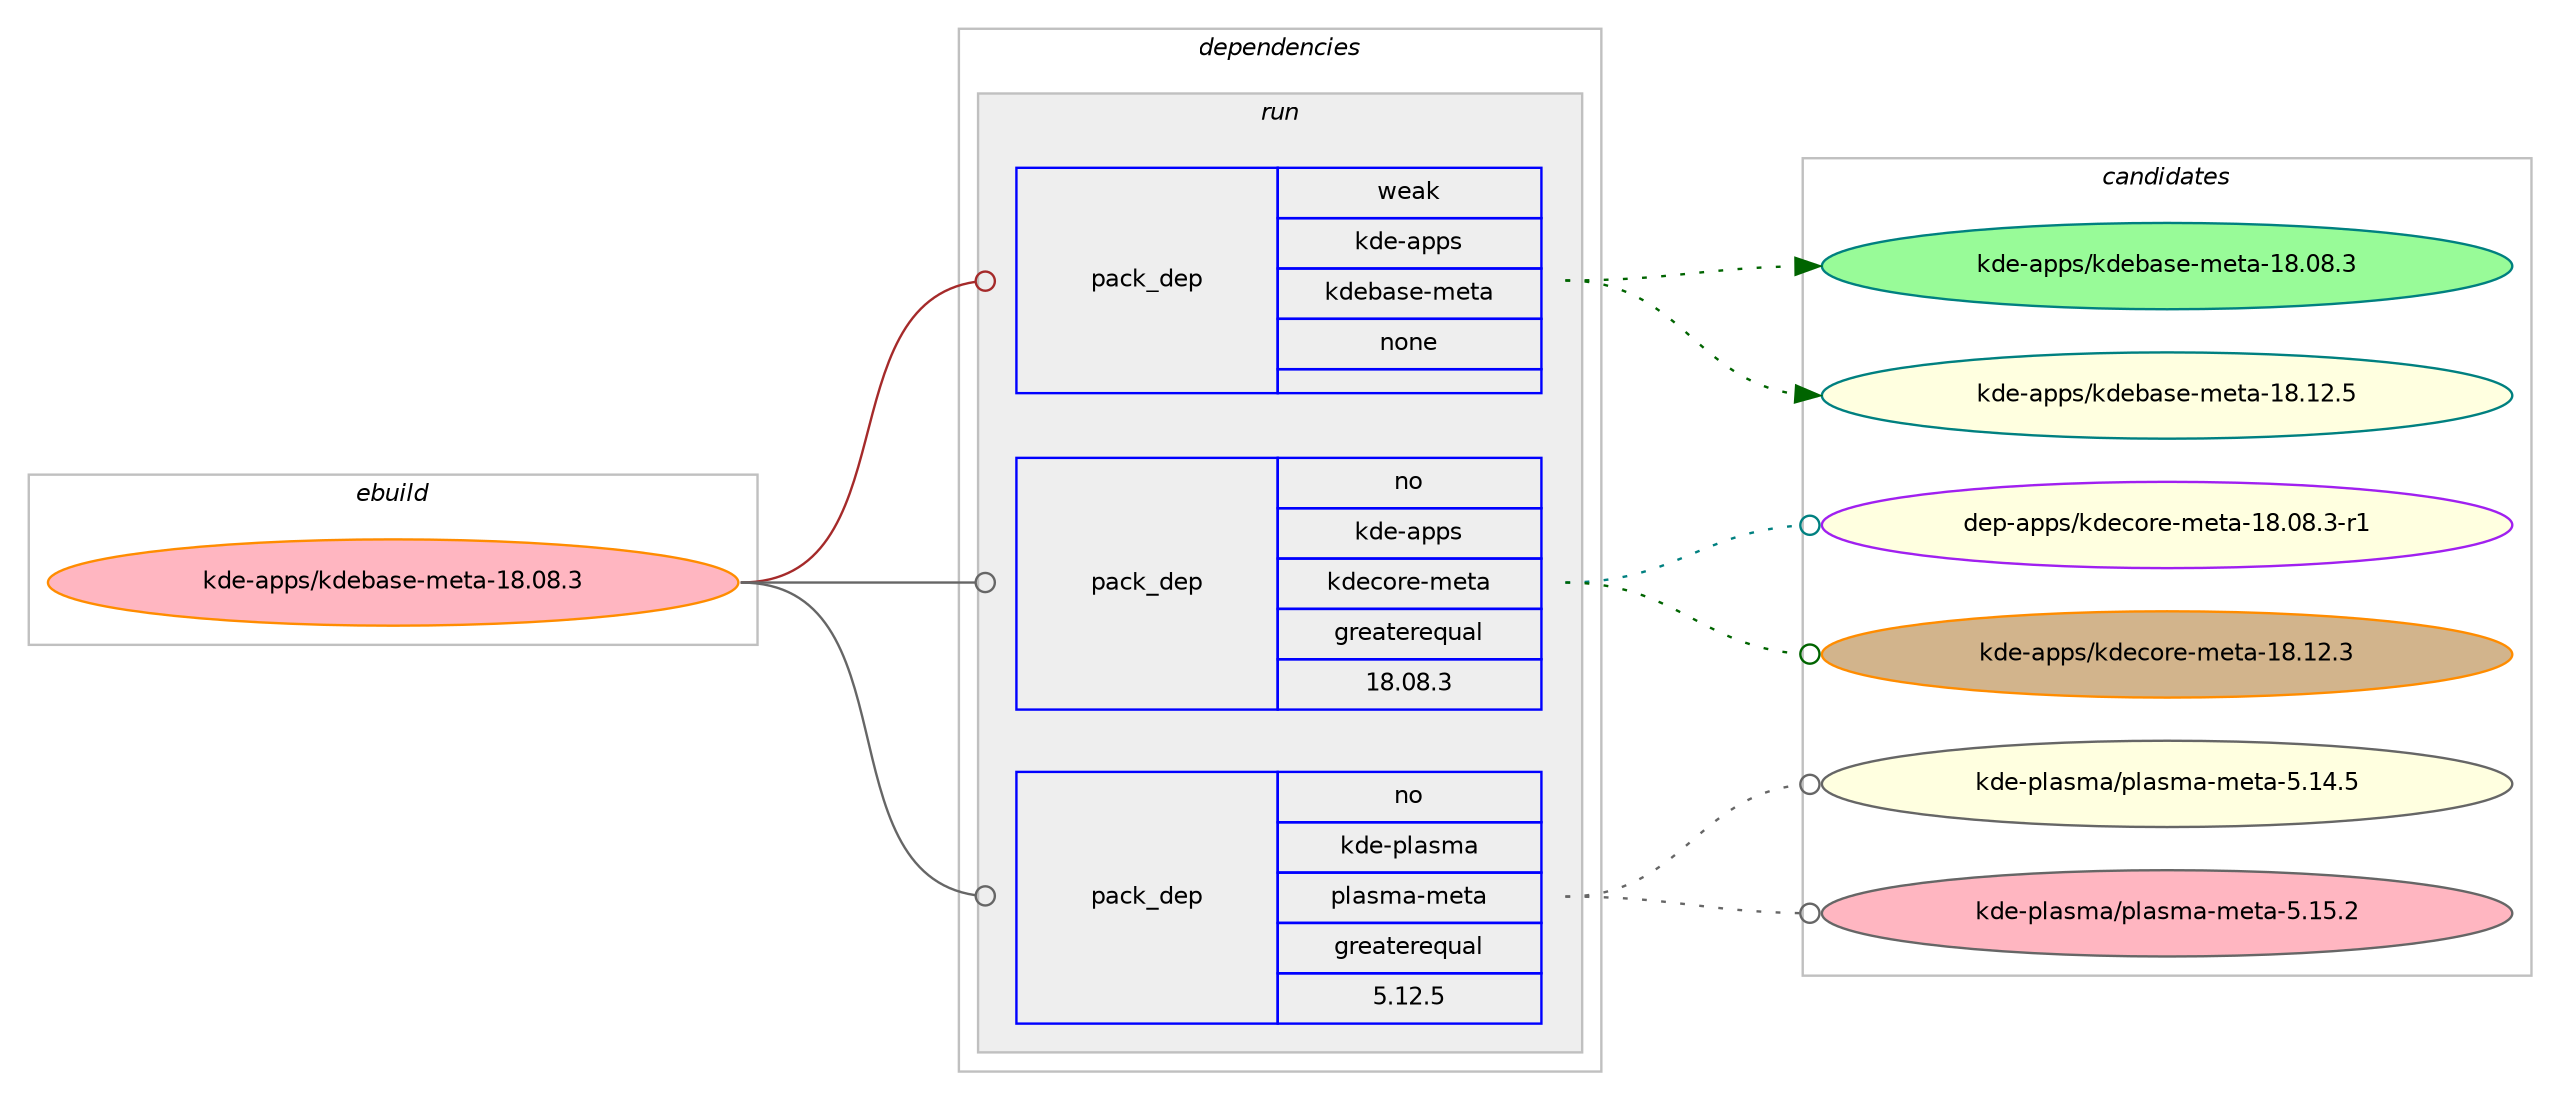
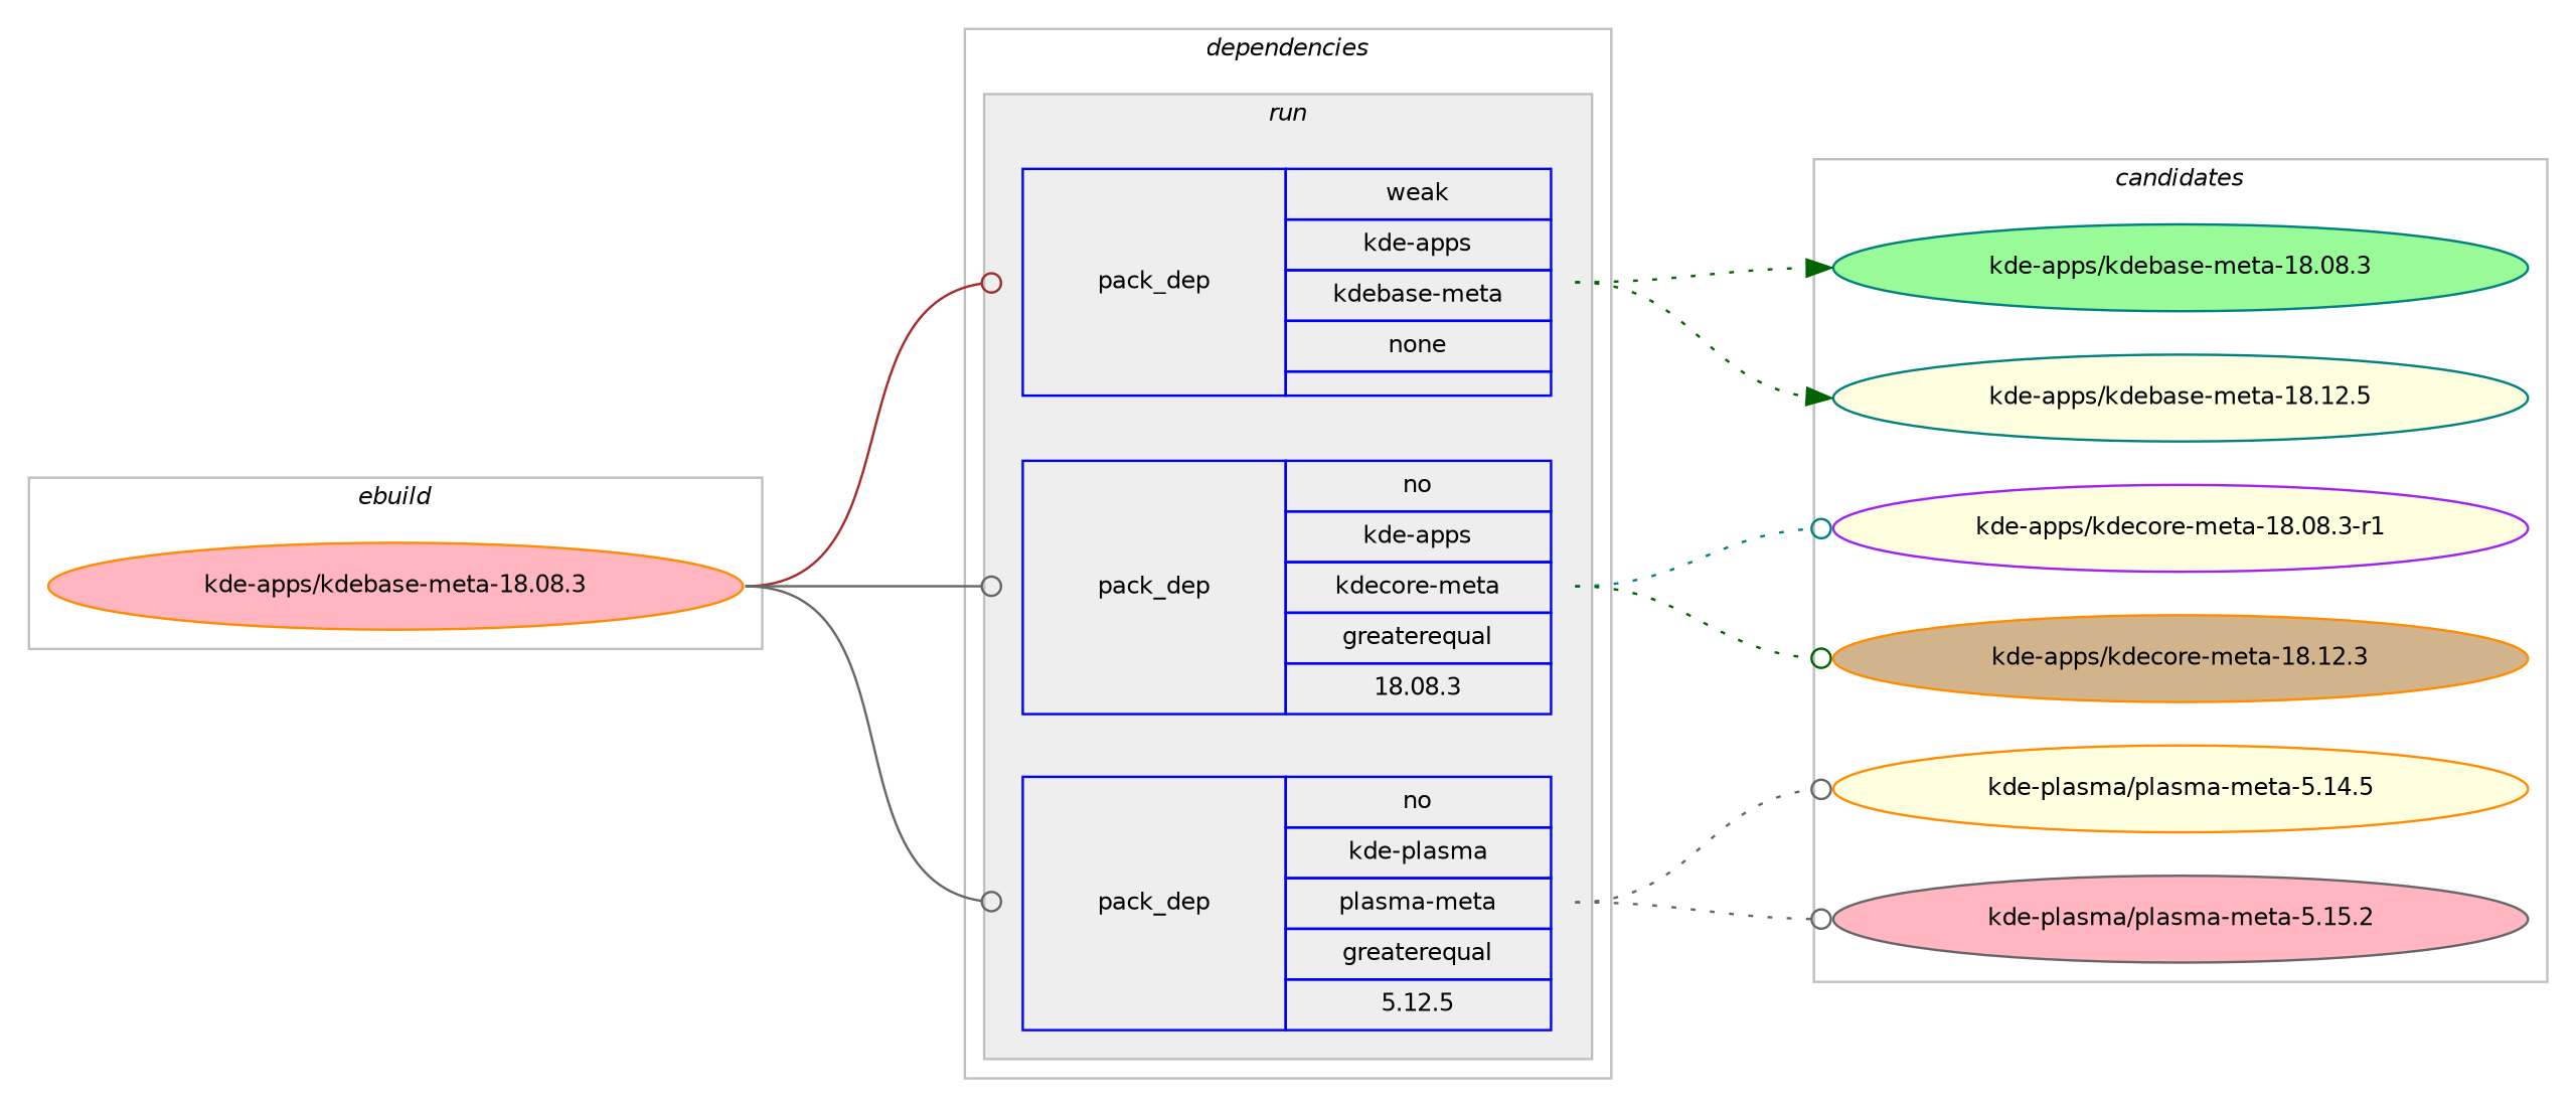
  digraph {
    compound=true
    concentrate=true
    fontname=Helvetica
    fontsize=10
    newrank=true
    rankdir=LR
    ranksep=1.5
    node [color=blue fontname=Helvetica fontsize=10 style=filled]
    edge [arrowhead=odot color=gray40 headport=w style=dotted tailport=e weight=100]
    n1 [color=darkorange fillcolor=lightpink label="kde-apps/kdebase-meta-18.08.3" width=4]
    n2 [label=<<TABLE BORDER="0" CELLBORDER="1" CELLSPACING="0" CELLPADDING="4" WIDTH="220"><TR><TD ROWSPAN="6" CELLPADDING="30">pack_dep</TD></TR><TR><TD WIDTH="110">weak</TD></TR><TR><TD>kde-apps</TD></TR><TR><TD>kdebase-meta</TD></TR><TR><TD>none</TD></TR><TR><TD></TD></TR></TABLE>> shape=none style=""]
    n3 [label=<<TABLE BORDER="0" CELLBORDER="1" CELLSPACING="0" CELLPADDING="4" WIDTH="220"><TR><TD ROWSPAN="6" CELLPADDING="30">pack_dep</TD></TR><TR><TD WIDTH="110">no</TD></TR><TR><TD>kde-apps</TD></TR><TR><TD>kdecore-meta</TD></TR><TR><TD>greaterequal</TD></TR><TR><TD>18.08.3</TD></TR></TABLE>> shape=none style=""]
    n4 [label=<<TABLE BORDER="0" CELLBORDER="1" CELLSPACING="0" CELLPADDING="4" WIDTH="220"><TR><TD ROWSPAN="6" CELLPADDING="30">pack_dep</TD></TR><TR><TD WIDTH="110">no</TD></TR><TR><TD>kde-plasma</TD></TR><TR><TD>plasma-meta</TD></TR><TR><TD>greaterequal</TD></TR><TR><TD>5.12.5</TD></TR></TABLE>> shape=none style=""]
-   n5 [color=purple fillcolor=lightyellow label="dep-apps/kdecore-meta-18.08.3-r1" width=4]
+   n5 [color=purple fillcolor=lightyellow label="kde-apps/kdecore-meta-18.08.3-r1" width=4]
    n6 [color=darkorange fillcolor=tan label="kde-apps/kdecore-meta-18.12.3" width=4]
-   n7 [color=gray40 fillcolor=lightyellow label="kde-plasma/plasma-meta-5.14.5" width=4]
+   n7 [color=darkorange fillcolor=lightyellow label="kde-plasma/plasma-meta-5.14.5" width=4]
    n8 [color=gray40 fillcolor=lightpink label="kde-plasma/plasma-meta-5.15.2" width=4]
    n9 [color=teal fillcolor=palegreen label="kde-apps/kdebase-meta-18.08.3" width=4]
    n10 [color=teal fillcolor=lightyellow label="kde-apps/kdebase-meta-18.12.5" width=4]
    subgraph cluster_1 {
      color=gray
      label=<<i>ebuild</i>>
      rank=same
      n1
    }
    subgraph cluster_2 {
      color=gray
      label=<<i>dependencies</i>>
      subgraph cluster_3 {
        color=gray
        fillcolor="#eeeeee"
        label=<<i>compile</i>>
        style=filled
      }
      subgraph cluster_4 {
        color=gray
        fillcolor="#eeeeee"
        label=<<i>compile and run</i>>
        style=filled
      }
      subgraph cluster_5 {
        color=gray
        fillcolor="#eeeeee"
        label=<<i>run</i>>
        style=filled
        subgraph sub_6 {
          color=gray
          fillcolor="#eeeeee"
          label=<<i>run</i>>
          style=filled
          n2
        }
        subgraph sub_7 {
          color=gray
          fillcolor="#eeeeee"
          label=<<i>run</i>>
          style=filled
          n3
        }
        subgraph sub_8 {
          color=gray
          fillcolor="#eeeeee"
          label=<<i>run</i>>
          style=filled
          n4
        }
      }
    }
    subgraph cluster_9 {
      color=gray
      label=<<i>candidates</i>>
      rank=same
      subgraph sub_10 {
        color=black
        label=<<i>candidates</i>>
        nodesep=1
        rank=same
        n5
        n6
      }
      subgraph sub_11 {
        color=black
        label=<<i>candidates</i>>
        nodesep=1
        rank=same
        n7
        n8
      }
      subgraph sub_12 {
        color=black
        label=<<i>candidates</i>>
        nodesep=1
        rank=same
        n9
        n10
      }
    }
    n1 -> n2 [color=brown style=solid weight=20]
    n1 -> n3 [style=solid weight=20]
    n1 -> n4 [style=solid weight=20]
    n2 -> n9 [arrowhead=normal color=darkgreen]
    n2 -> n10 [arrowhead=normal color=darkgreen]
    n3 -> n5 [color=teal]
    n3 -> n6 [color=darkgreen]
    n4 -> n7
    n4 -> n8
  }
